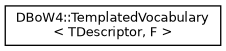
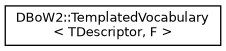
  digraph {
    rankdir=LR
-   n1 [color=black fillcolor=white fontname=Helvetica fontsize=10 height=0.2 label="DBoW4::TemplatedVocabulary\l\< TDescriptor, F \>" shape=record style=filled width=0.4]
+   n1 [color=black fillcolor=white fontname=Helvetica fontsize=10 height=0.2 label="DBoW2::TemplatedVocabulary\l\< TDescriptor, F \>" shape=record style=filled width=0.4]
  }
